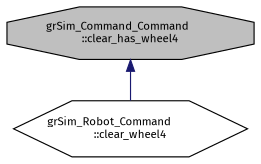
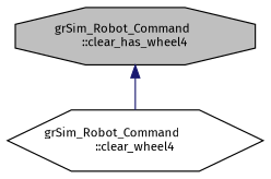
  digraph {
    rankdir=TB
    fontname="Fira Sans"
    node [color=black fontname="Fira Sans" fontsize=10 style=filled]
-   n1 [fillcolor=grey75 fontcolor=black height=0.2 label="grSim_Command_Command\l::clear_has_wheel4" shape=octagon width=0.4]
+   n1 [fillcolor=grey75 fontcolor=black height=0.2 label="grSim_Robot_Command\l::clear_has_wheel4" shape=octagon width=0.4]
    n2 [fillcolor=white height=0.2 label="grSim_Robot_Command\l::clear_wheel4" shape=hexagon width=0.4]
    n1 -> n2 [color=midnightblue dir=back fontname="Fira Sans" fontsize=10 labelfontname=Helvetica labelfontsize=10 style=solid]
  }
